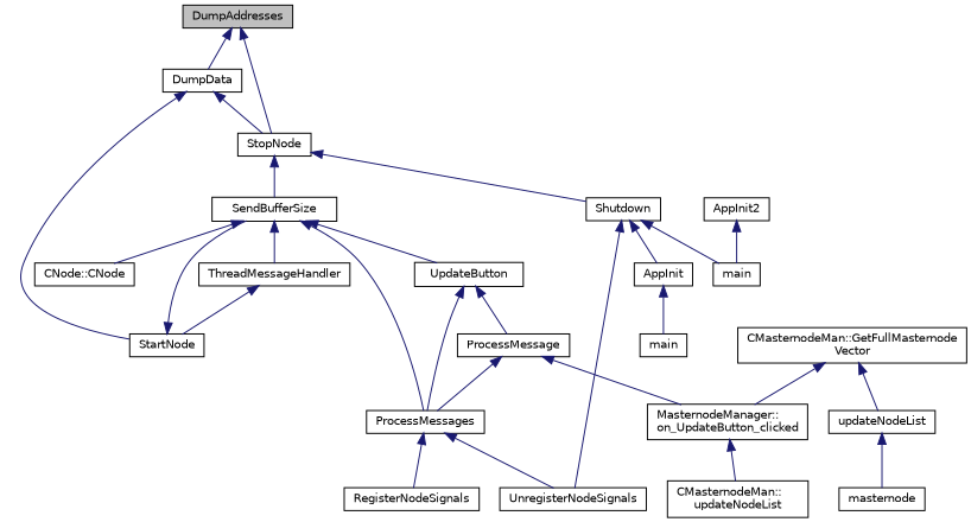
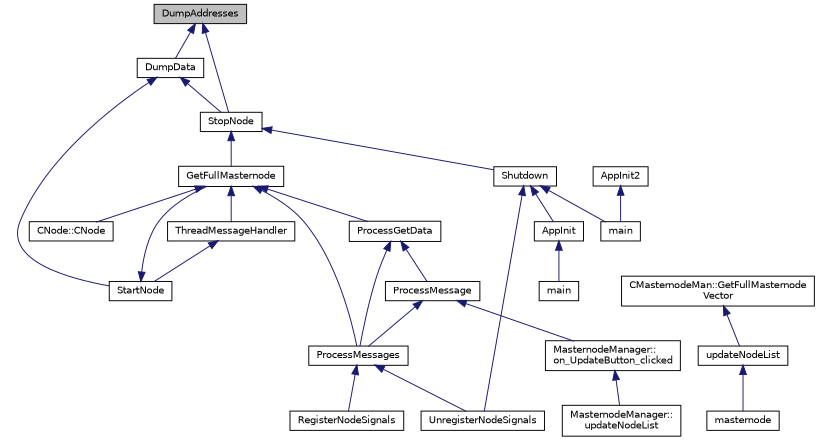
  digraph {
    rankdir=TB
    node [color=black fillcolor=white fontname=Helvetica fontsize=10 shape=record style=filled]
    edge [color=midnightblue dir=back fontname=Helvetica fontsize=10 labelfontname=Helvetica labelfontsize=10 style=solid]
    n1 [fillcolor=grey75 fontcolor=black height=0.2 label=DumpAddresses width=0.4]
    n2 [height=0.2 label=DumpData width=0.4]
    n3 [height=0.2 label=StopNode width=0.4]
    n4 [height=0.2 label=StartNode width=0.4]
-   n5 [height=0.2 label=SendBufferSize width=0.4]
+   n5 [height=0.2 label=GetFullMasternode width=0.4]
    n6 [height=0.2 label=Shutdown width=0.4]
    n7 [height=0.2 label=AppInit2 width=0.4]
    n8 [height=0.2 label=main width=0.4]
-   n9 [height=0.2 label=UpdateButton width=0.4]
+   n9 [height=0.2 label=ProcessGetData width=0.4]
    n10 [height=0.2 label=ProcessMessages width=0.4]
    n11 [height=0.2 label=ThreadMessageHandler width=0.4]
    n12 [height=0.2 label="CNode::CNode" width=0.4]
    n13 [height=0.2 label=AppInit width=0.4]
    n14 [height=0.2 label=main width=0.4]
    n15 [height=0.2 label=ProcessMessage width=0.4]
    n16 [height=0.2 label=RegisterNodeSignals width=0.4]
    n17 [height=0.2 label=UnregisterNodeSignals width=0.4]
    n18 [height=0.2 label="MasternodeManager::\lon_UpdateButton_clicked" width=0.4]
    n19 [height=0.2 label="CMasternodeMan::GetFullMasternode\lVector" width=0.4]
    n20 [height=0.2 label=updateNodeList width=0.4]
-   n21 [height=0.2 label="CMasternodeMan::\lupdateNodeList" width=0.4]
+   n21 [height=0.2 label="MasternodeManager::\lupdateNodeList" width=0.4]
    n22 [height=0.2 label=masternode width=0.4]
    n1 -> n2
    n1 -> n3
    n2 -> n3
    n2 -> n4
    n3 -> n5
    n3 -> n6
    n4 -> n5
    n5 -> n9
    n5 -> n10
    n5 -> n11
    n5 -> n12
    n6 -> n8
    n6 -> n13
    n6 -> n17
    n7 -> n8
    n9 -> n10
    n9 -> n15
    n10 -> n16
    n10 -> n17
    n11 -> n4
    n13 -> n14
    n15 -> n10
    n15 -> n18
    n18 -> n21
-   n19 -> n18
    n19 -> n20
    n20 -> n22
  }
